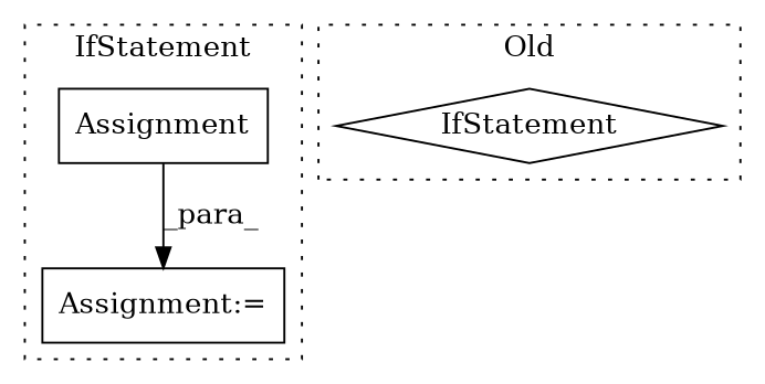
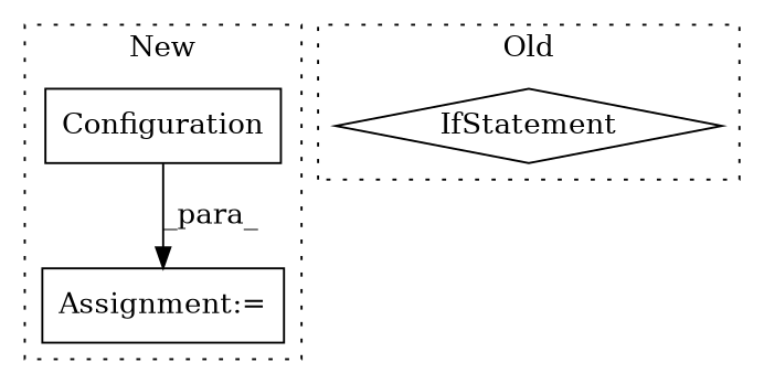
  digraph {
    node [shape=box]
-   n1 [a=32 l="14,1" label=Assignment s="1518,1565"]
+   n1 [a=32 l="14,1" label=Configuration s="1518,1565"]
    n2 [a=7 l=1 label="Assignment:=" s=1517]
    n3 [a=25 l="4,2" label=IfStatement s="649,679" shape=diamond]
    subgraph cluster_1 {
-     label=IfStatement
+     label=New
      style=dotted
      n1
      n2
    }
    subgraph cluster_2 {
      label=Old
      style=dotted
      n3
    }
    n1 -> n2 [label=_para_]
  }
